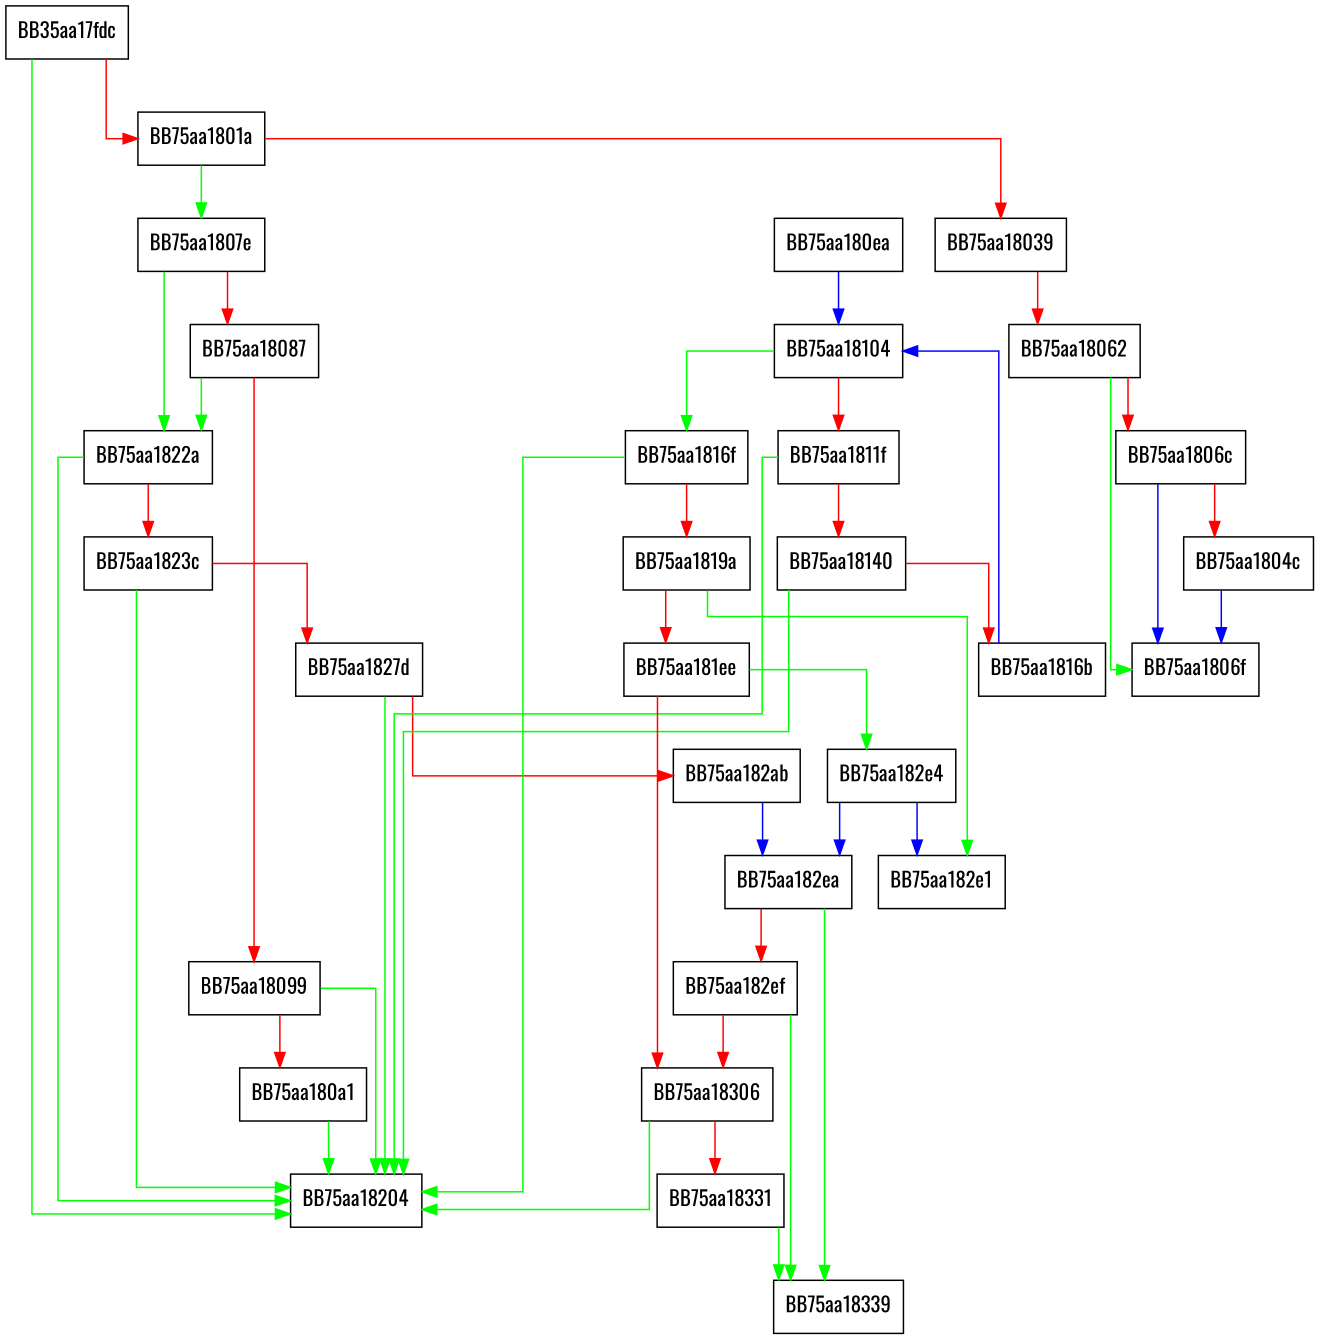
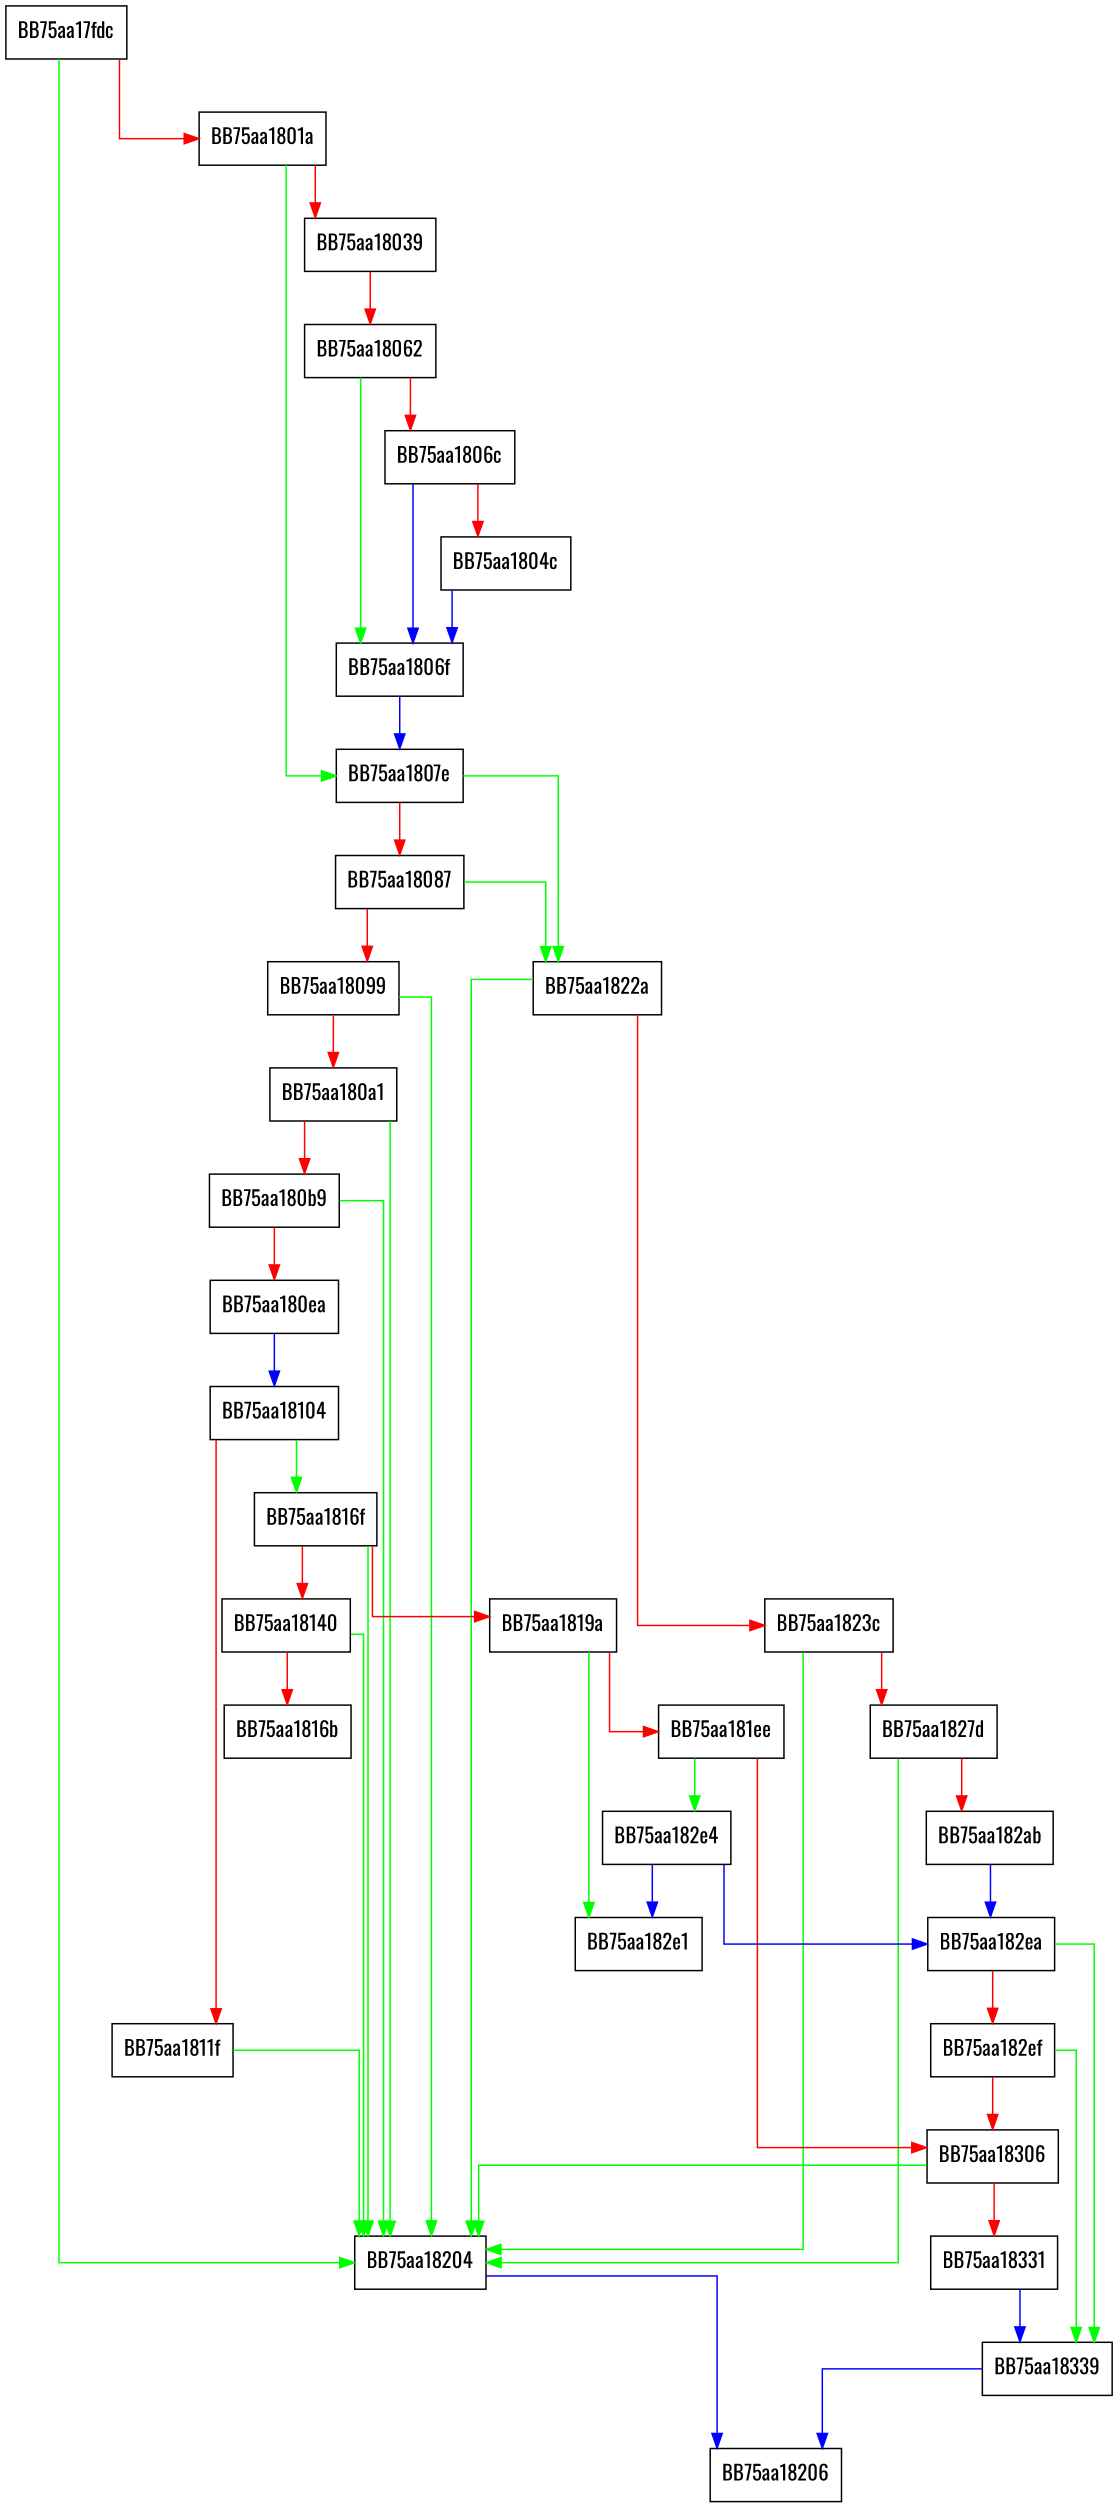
  digraph {
    fontname=Oswald
    splines=ortho
    node [fontname=Oswald shape=box]
    edge [color=red fontname=Oswald]
-   BB75aa17fdc [label=BB35aa17fdc]
+   BB75aa17fdc
    BB75aa18204
    BB75aa1801a
+   BB75aa18206
    BB75aa1807e
    BB75aa18039
    BB75aa1822a
    BB75aa18087
    BB75aa18062
    BB75aa1823c
    BB75aa18099
    BB75aa1806f
    BB75aa1806c
    BB75aa1804c
    BB75aa1827d
    BB75aa180a1
+   BB75aa180b9
    BB75aa180ea
    BB75aa18104
    BB75aa1816f
    BB75aa1811f
    BB75aa1819a
    BB75aa18140
    BB75aa182e1
    BB75aa181ee
    BB75aa1816b
    BB75aa182e4
    BB75aa18306
    BB75aa182ea
    BB75aa18339
    BB75aa182ef
    BB75aa182ab
    BB75aa18331
    BB75aa17fdc -> BB75aa18204 [color=green]
    BB75aa17fdc -> BB75aa1801a
+   BB75aa18204 -> BB75aa18206 [color=blue]
    BB75aa1801a -> BB75aa1807e [color=green]
    BB75aa1801a -> BB75aa18039
    BB75aa1807e -> BB75aa1822a [color=green]
    BB75aa1807e -> BB75aa18087
    BB75aa18039 -> BB75aa18062
    BB75aa1822a -> BB75aa18204 [color=green]
    BB75aa1822a -> BB75aa1823c
    BB75aa18087 -> BB75aa1822a [color=green]
    BB75aa18087 -> BB75aa18099
    BB75aa18062 -> BB75aa1806f [color=green]
    BB75aa18062 -> BB75aa1806c
    BB75aa1823c -> BB75aa18204 [color=green]
    BB75aa1823c -> BB75aa1827d
    BB75aa18099 -> BB75aa18204 [color=green]
    BB75aa18099 -> BB75aa180a1
+   BB75aa1806f -> BB75aa1807e [color=blue]
    BB75aa1806c -> BB75aa1806f [color=blue]
    BB75aa1806c -> BB75aa1804c
    BB75aa1804c -> BB75aa1806f [color=blue]
    BB75aa1827d -> BB75aa18204 [color=green]
    BB75aa1827d -> BB75aa182ab
    BB75aa180a1 -> BB75aa18204 [color=green]
+   BB75aa180a1 -> BB75aa180b9
+   BB75aa180b9 -> BB75aa18204 [color=green]
+   BB75aa180b9 -> BB75aa180ea
    BB75aa180ea -> BB75aa18104 [color=blue]
    BB75aa18104 -> BB75aa1816f [color=green]
    BB75aa18104 -> BB75aa1811f
    BB75aa1816f -> BB75aa18204 [color=green]
    BB75aa1816f -> BB75aa1819a
    BB75aa1811f -> BB75aa18204 [color=green]
-   BB75aa1811f -> BB75aa18140
+   BB75aa1816f -> BB75aa18140
    BB75aa1819a -> BB75aa182e1 [color=green]
    BB75aa1819a -> BB75aa181ee
    BB75aa18140 -> BB75aa18204 [color=green]
    BB75aa18140 -> BB75aa1816b
    BB75aa181ee -> BB75aa182e4 [color=green]
    BB75aa181ee -> BB75aa18306
-   BB75aa1816b -> BB75aa18104 [color=blue]
    BB75aa182e4 -> BB75aa182e1 [color=blue]
    BB75aa182e4 -> BB75aa182ea [color=blue]
    BB75aa18306 -> BB75aa18204 [color=green]
    BB75aa18306 -> BB75aa18331
    BB75aa182ea -> BB75aa18339 [color=green]
    BB75aa182ea -> BB75aa182ef
+   BB75aa18339 -> BB75aa18206 [color=blue]
    BB75aa182ef -> BB75aa18306
    BB75aa182ef -> BB75aa18339 [color=green]
    BB75aa182ab -> BB75aa182ea [color=blue]
-   BB75aa18331 -> BB75aa18339 [color=green]
+   BB75aa18331 -> BB75aa18339 [color=blue]
  }
